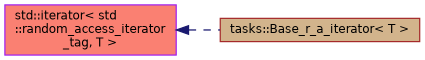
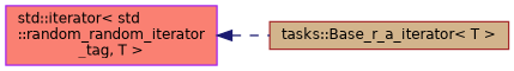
  digraph {
    rankdir=LR
    node [fontname=Helvetica fontsize=10 shape=box style=filled]
    n1 [color=brown fillcolor=tan fontcolor=black height=0.2 label="tasks::Base_r_a_iterator\< T \>" width=0.4]
-   n2 [color=purple fillcolor=salmon height=0.2 label="std::iterator\< std\l::random_access_iterator\l_tag, T \>" width=0.4]
+   n2 [color=purple fillcolor=salmon height=0.2 label="std::iterator\< std\l::random_random_iterator\l_tag, T \>" width=0.4]
    n2 -> n1 [color=midnightblue dir=back fontname=Helvetica fontsize=10 labelfontname=Helvetica labelfontsize=10 style=dashed]
  }
